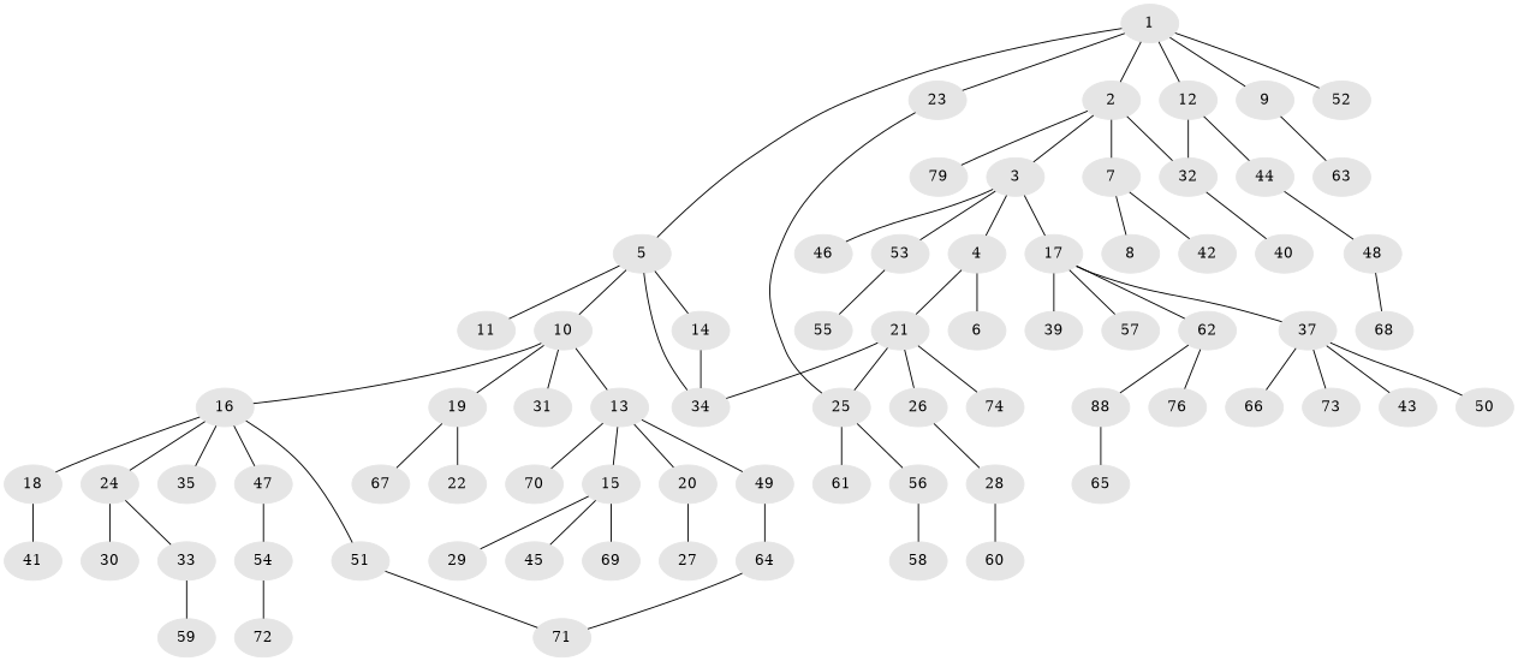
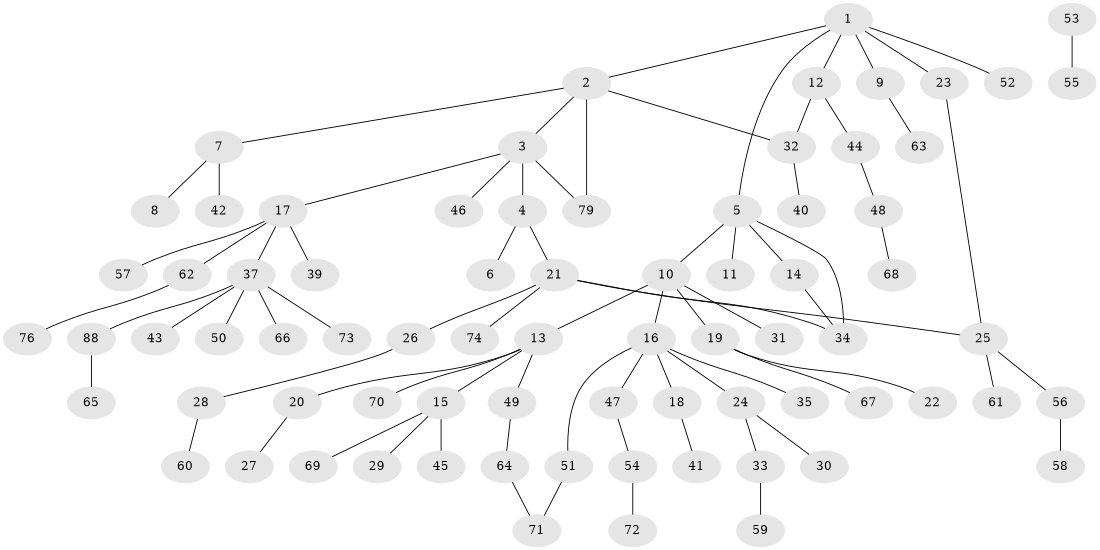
  graph {
    node [color=gray90 style=filled]
    1
    2
    5
    9
    12
    23
    52
    3
    7
    32
    n11 [label=79]
    10
    11
    14
    34
    63
    44
    25
    4
    17
    46
    53
    8
    42
    40
    6
    21
    37
    39
    57
    62
    55
    26
    74
    13
    16
    19
    31
    15
    20
    49
    70
    18
    24
    35
    47
    51
    22
    67
    48
    29
    45
    69
    27
    64
    41
    30
    33
    54
    71
    n61 [label=88]
    43
    50
    66
    73
    76
    56
    61
    28
    59
    58
    60
    65
    68
    72
    1 -- 2
    1 -- 5
    1 -- 9
    1 -- 12
    1 -- 23
    1 -- 52
    2 -- 3
    2 -- 7
    2 -- 32
    2 -- n11
    5 -- 10
    5 -- 11
    5 -- 14
    5 -- 34
    9 -- 63
    12 -- 32
    12 -- 44
    23 -- 25
    3 -- 4
    3 -- 17
    3 -- 46
-   3 -- 53
+   3 -- n11
    7 -- 8
    7 -- 42
    32 -- 40
    10 -- 13
    10 -- 16
    10 -- 19
    10 -- 31
    14 -- 34
    44 -- 48
    25 -- 56
    25 -- 61
    4 -- 6
    4 -- 21
    17 -- 37
    17 -- 39
    17 -- 57
    17 -- 62
    53 -- 55
    21 -- 34
    21 -- 25
    21 -- 26
    21 -- 74
-   62 -- n61
+   37 -- n61
    37 -- 43
    37 -- 50
    37 -- 66
    37 -- 73
    62 -- 76
    26 -- 28
    13 -- 15
    13 -- 20
    13 -- 49
    13 -- 70
    16 -- 18
    16 -- 24
    16 -- 35
    16 -- 47
    16 -- 51
    19 -- 22
    19 -- 67
    15 -- 29
    15 -- 45
    15 -- 69
    20 -- 27
    49 -- 64
    18 -- 41
    24 -- 30
    24 -- 33
    47 -- 54
    51 -- 71
    48 -- 68
    64 -- 71
    33 -- 59
    54 -- 72
    n61 -- 65
    56 -- 58
    28 -- 60
  }
